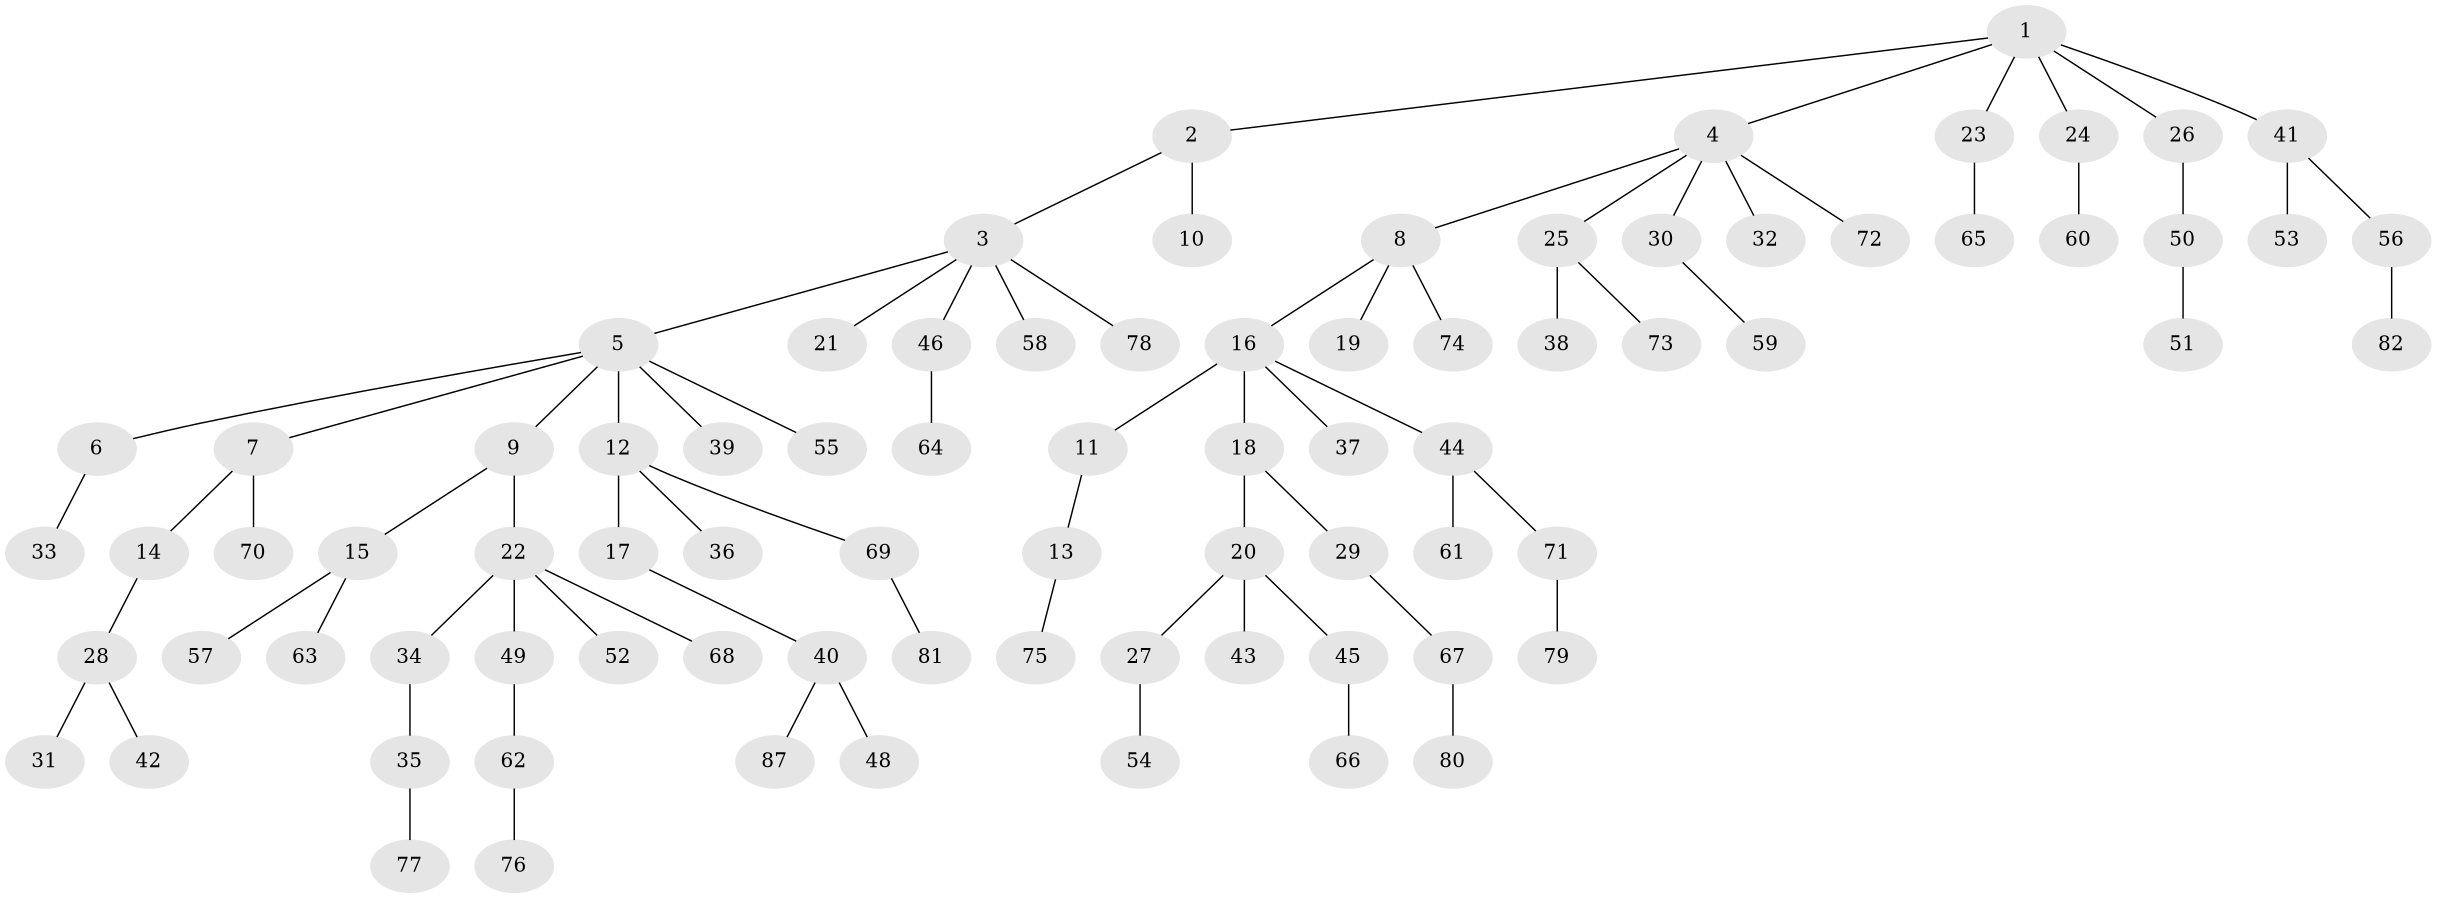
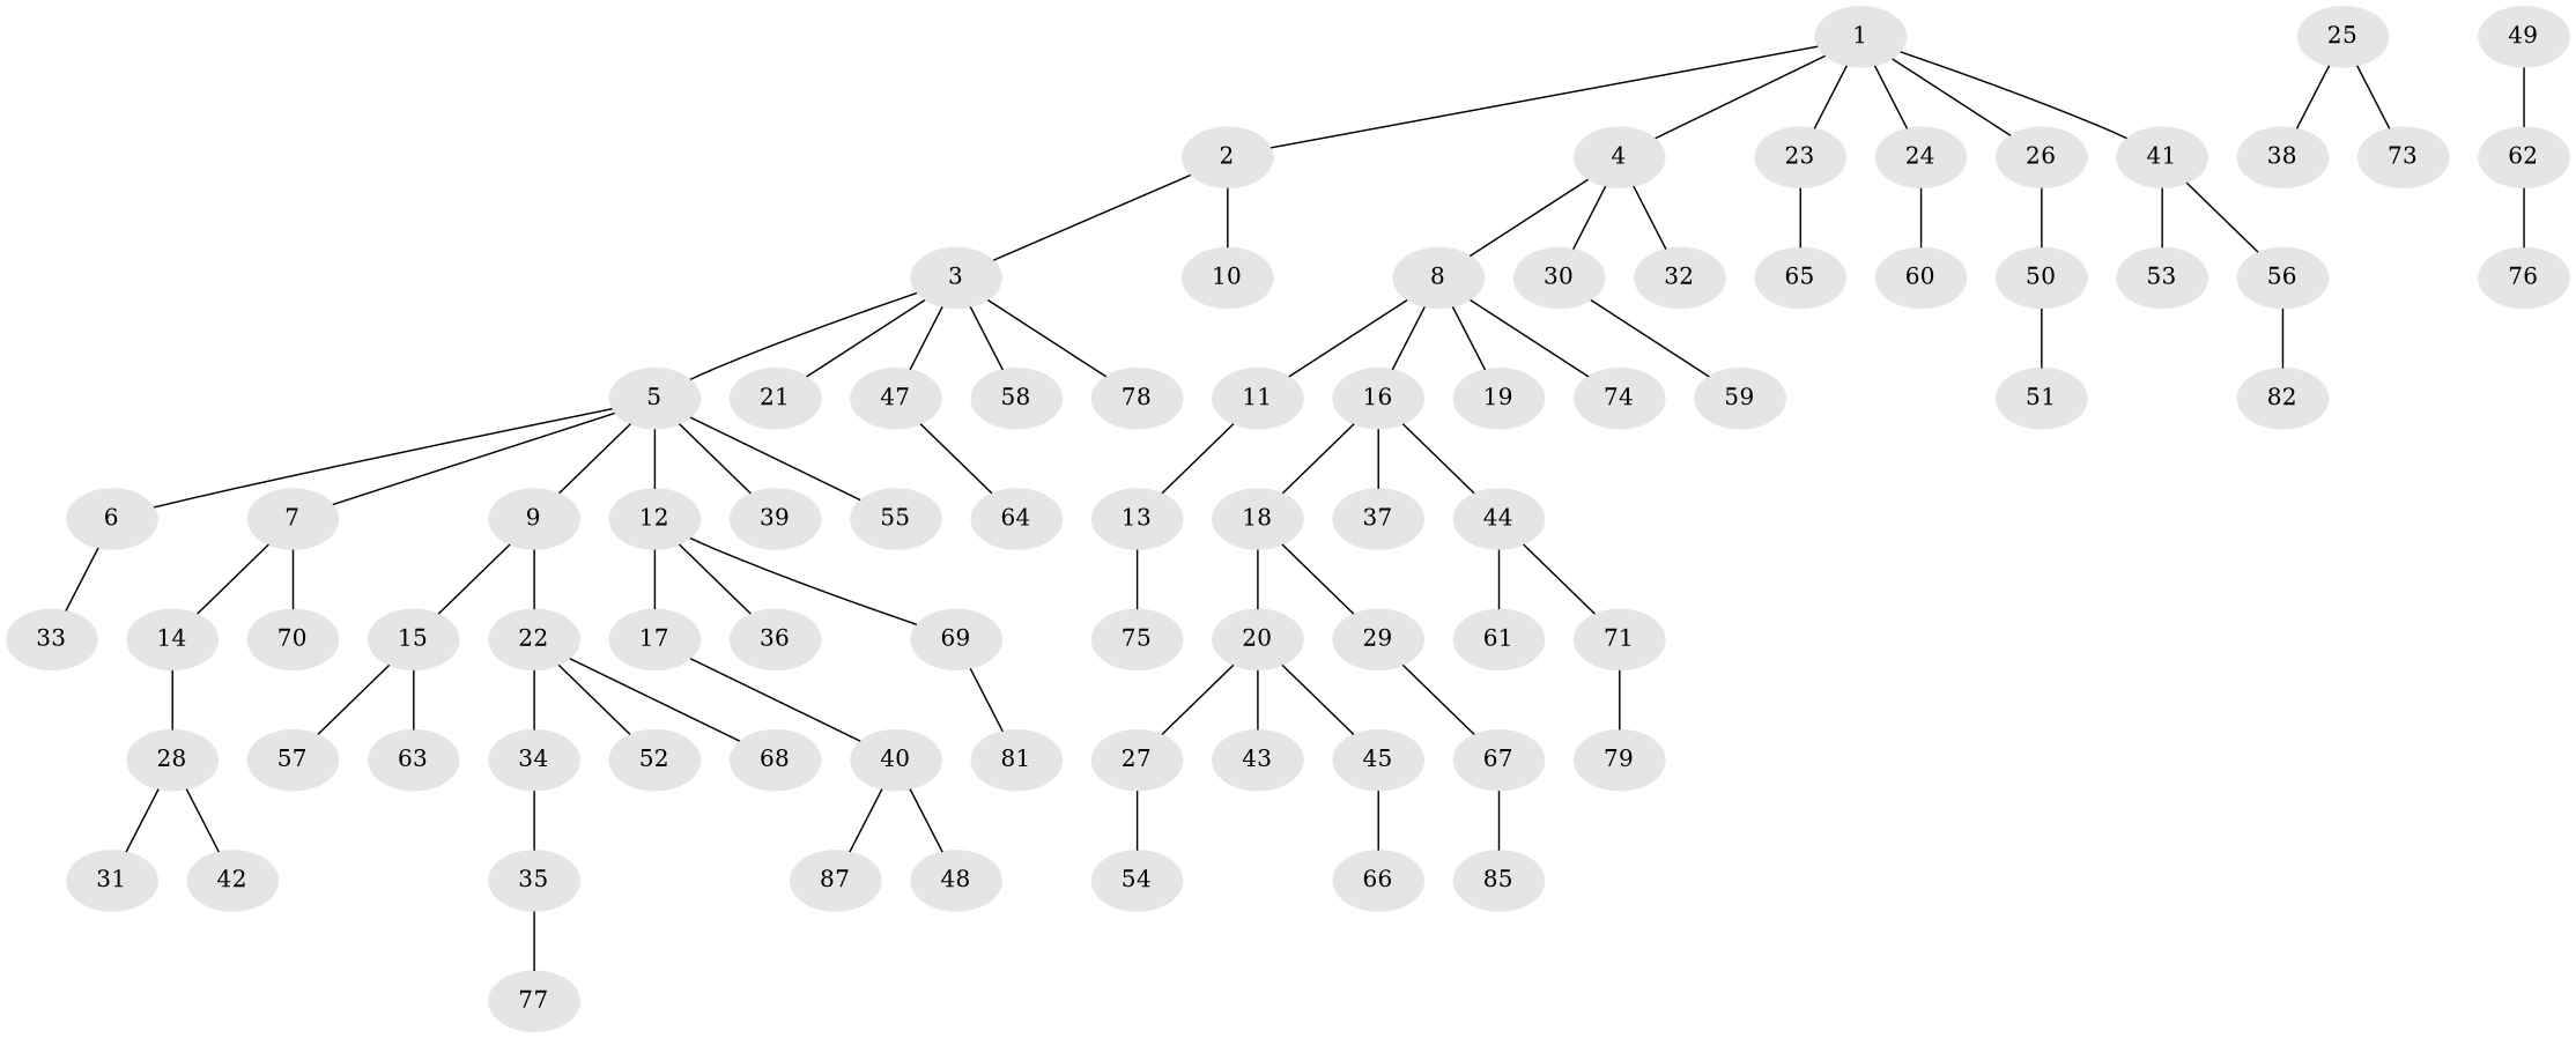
  graph {
    node [color=gray90 style=filled]
    1
    2
    4
    23
    24
    26
    41
    3
    10
    8
    25
    30
    32
-   72
    65
    60
    50
    53
    56
    5
    21
-   46
+   46 [label=47]
    58
    78
    6
    7
    9
    12
    39
    55
    64
    11
    16
    19
    74
    38
    73
    59
    33
    14
    70
    15
    22
    17
    36
    69
    28
    13
    18
    37
    44
    57
    63
    34
    49
    52
    68
    75
    40
    81
    31
    42
    20
    29
    61
    71
    n67 [label=87]
    48
    27
    43
    45
    67
    54
    66
    35
    62
    51
-   80
+   80 [label=85]
    77
    82
    79
    76
    1 -- 2
    1 -- 4
    1 -- 23
    1 -- 24
    1 -- 26
    1 -- 41
    2 -- 3
    2 -- 10
    4 -- 8
-   4 -- 25
    4 -- 30
    4 -- 32
-   4 -- 72
    23 -- 65
    24 -- 60
    26 -- 50
    41 -- 53
    41 -- 56
    3 -- 5
    3 -- 21
    3 -- 46
    3 -- 58
    3 -- 78
-   16 -- 11
+   8 -- 11
    8 -- 16
    8 -- 19
    8 -- 74
    25 -- 38
    25 -- 73
    30 -- 59
    50 -- 51
    56 -- 82
    5 -- 6
    5 -- 7
    5 -- 9
    5 -- 12
    5 -- 39
    5 -- 55
    46 -- 64
    6 -- 33
    7 -- 14
    7 -- 70
    9 -- 15
    9 -- 22
    12 -- 17
    12 -- 36
    12 -- 69
    11 -- 13
    16 -- 18
    16 -- 37
    16 -- 44
    14 -- 28
    15 -- 57
    15 -- 63
    22 -- 34
-   22 -- 49
    22 -- 52
    22 -- 68
    17 -- 40
    69 -- 81
    28 -- 31
    28 -- 42
    13 -- 75
    18 -- 20
    18 -- 29
    44 -- 61
    44 -- 71
    34 -- 35
    49 -- 62
    40 -- n67
    40 -- 48
    20 -- 27
    20 -- 43
    20 -- 45
    29 -- 67
    71 -- 79
    27 -- 54
    45 -- 66
    67 -- 80
    35 -- 77
    62 -- 76
  }
